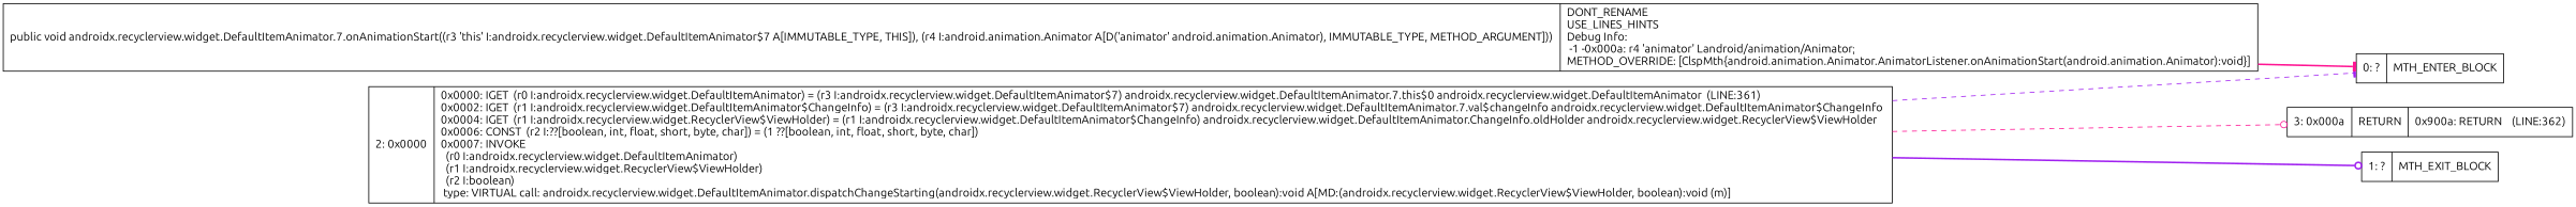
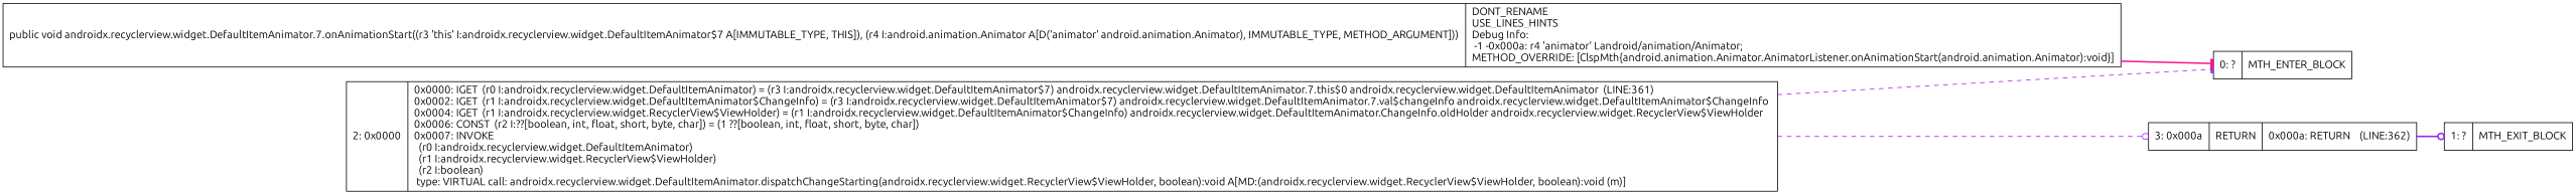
  digraph {
    fontname=Ubuntu
    rankdir=LR
    node [fontname=Ubuntu shape=record]
    edge [arrowhead=tee color=purple fontname=Ubuntu style=dashed]
    n1 [label="{0\:\ ?|MTH_ENTER_BLOCK\l}"]
    n2 [label="{2\:\ 0x0000|0x0000: IGET  (r0 I:androidx.recyclerview.widget.DefaultItemAnimator) = (r3 I:androidx.recyclerview.widget.DefaultItemAnimator$7) androidx.recyclerview.widget.DefaultItemAnimator.7.this$0 androidx.recyclerview.widget.DefaultItemAnimator  (LINE:361)\l0x0002: IGET  (r1 I:androidx.recyclerview.widget.DefaultItemAnimator$ChangeInfo) = (r3 I:androidx.recyclerview.widget.DefaultItemAnimator$7) androidx.recyclerview.widget.DefaultItemAnimator.7.val$changeInfo androidx.recyclerview.widget.DefaultItemAnimator$ChangeInfo \l0x0004: IGET  (r1 I:androidx.recyclerview.widget.RecyclerView$ViewHolder) = (r1 I:androidx.recyclerview.widget.DefaultItemAnimator$ChangeInfo) androidx.recyclerview.widget.DefaultItemAnimator.ChangeInfo.oldHolder androidx.recyclerview.widget.RecyclerView$ViewHolder \l0x0006: CONST  (r2 I:??[boolean, int, float, short, byte, char]) = (1 ??[boolean, int, float, short, byte, char]) \l0x0007: INVOKE  \l  (r0 I:androidx.recyclerview.widget.DefaultItemAnimator)\l  (r1 I:androidx.recyclerview.widget.RecyclerView$ViewHolder)\l  (r2 I:boolean)\l type: VIRTUAL call: androidx.recyclerview.widget.DefaultItemAnimator.dispatchChangeStarting(androidx.recyclerview.widget.RecyclerView$ViewHolder, boolean):void A[MD:(androidx.recyclerview.widget.RecyclerView$ViewHolder, boolean):void (m)]\l}"]
-   n3 [label="{3\:\ 0x000a|RETURN\l|0x900a: RETURN    (LINE:362)\l}"]
+   n3 [label="{3\:\ 0x000a|RETURN\l|0x000a: RETURN    (LINE:362)\l}"]
    n4 [label="{1\:\ ?|MTH_EXIT_BLOCK\l}"]
    n5 [label="{public void androidx.recyclerview.widget.DefaultItemAnimator.7.onAnimationStart((r3 'this' I:androidx.recyclerview.widget.DefaultItemAnimator$7 A[IMMUTABLE_TYPE, THIS]), (r4 I:android.animation.Animator A[D('animator' android.animation.Animator), IMMUTABLE_TYPE, METHOD_ARGUMENT]))  | DONT_RENAME\lUSE_LINES_HINTS\lDebug Info:\l  \-1 \-0x000a: r4 'animator' Landroid\/animation\/Animator;\lMETHOD_OVERRIDE: [ClspMth\{android.animation.Animator.AnimatorListener.onAnimationStart(android.animation.Animator):void\}]\l}"]
    n2 -> n1
-   n2 -> n3 [arrowhead=odot color=deeppink]
-   n2 -> n4 [arrowhead=odot style=bold]
+   n2 -> n3 [arrowhead=odot]
+   n3 -> n4 [arrowhead=odot style=bold]
    n5 -> n1 [color=deeppink style=bold]
  }
